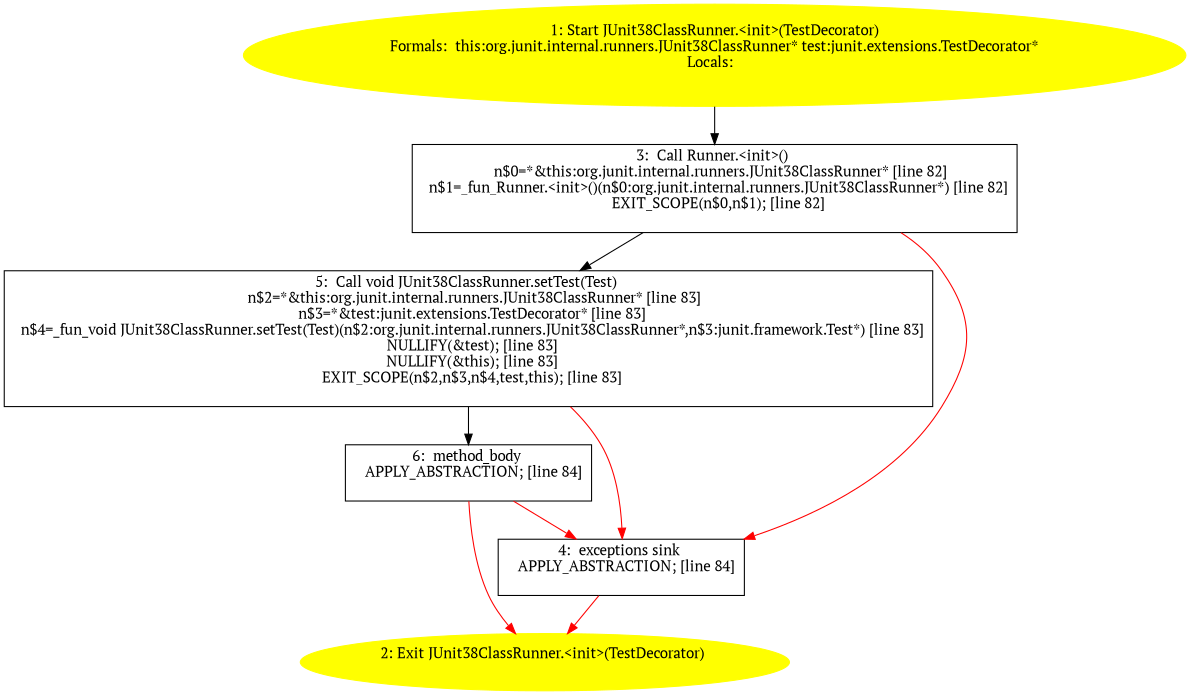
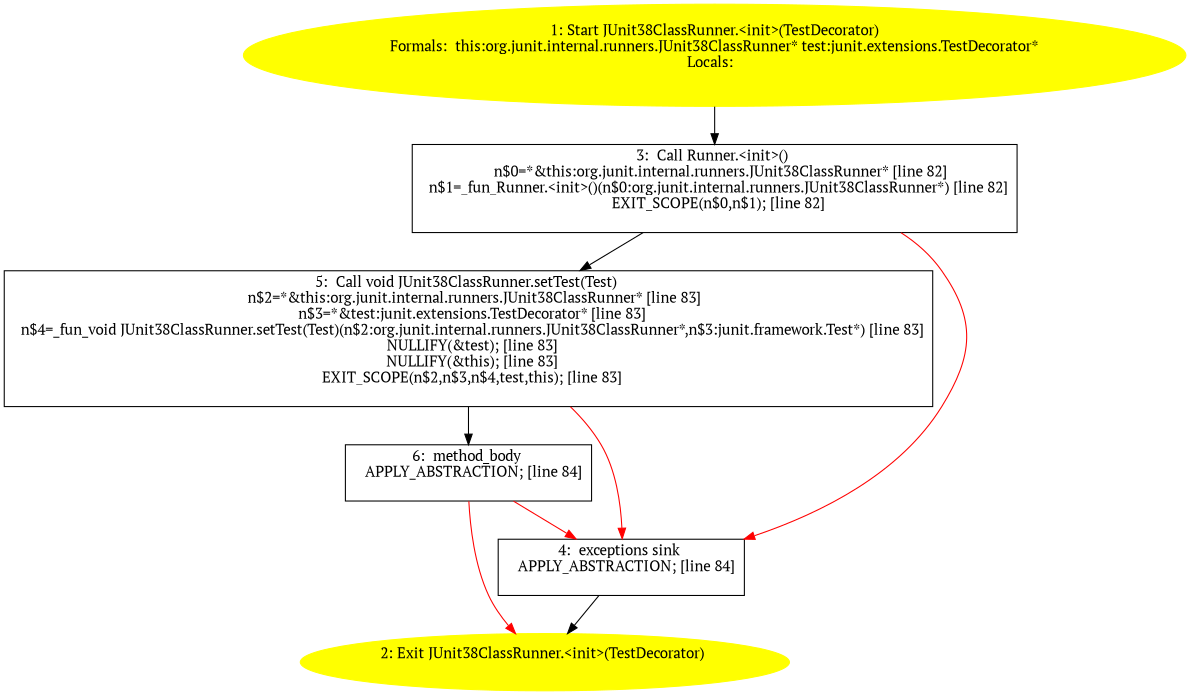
  digraph {
    fontname="PT Serif"
    node [fontname="PT Serif" shape=box]
    edge [fontname="PT Serif"]
    n1 [color=yellow label="1: Start JUnit38ClassRunner.<init>(TestDecorator)\nFormals:  this:org.junit.internal.runners.JUnit38ClassRunner* test:junit.extensions.TestDecorator*\nLocals:  \n  " style=filled shape=""]
    n2 [label="3:  Call Runner.<init>() \n   n$0=*&this:org.junit.internal.runners.JUnit38ClassRunner* [line 82]\n  n$1=_fun_Runner.<init>()(n$0:org.junit.internal.runners.JUnit38ClassRunner*) [line 82]\n  EXIT_SCOPE(n$0,n$1); [line 82]\n "]
    n3 [label="5:  Call void JUnit38ClassRunner.setTest(Test) \n   n$2=*&this:org.junit.internal.runners.JUnit38ClassRunner* [line 83]\n  n$3=*&test:junit.extensions.TestDecorator* [line 83]\n  n$4=_fun_void JUnit38ClassRunner.setTest(Test)(n$2:org.junit.internal.runners.JUnit38ClassRunner*,n$3:junit.framework.Test*) [line 83]\n  NULLIFY(&test); [line 83]\n  NULLIFY(&this); [line 83]\n  EXIT_SCOPE(n$2,n$3,n$4,test,this); [line 83]\n "]
    n4 [label="4:  exceptions sink \n   APPLY_ABSTRACTION; [line 84]\n "]
    n5 [label="6:  method_body \n   APPLY_ABSTRACTION; [line 84]\n "]
    n6 [color=yellow label="2: Exit JUnit38ClassRunner.<init>(TestDecorator) \n  " style=filled shape=""]
    n1 -> n2
    n2 -> n3
    n2 -> n4 [color=red]
    n3 -> n4 [color=red]
    n3 -> n5
-   n4 -> n6 [color=red]
+   n4 -> n6
    n5 -> n4 [color=red]
    n5 -> n6 [color=red]
  }
